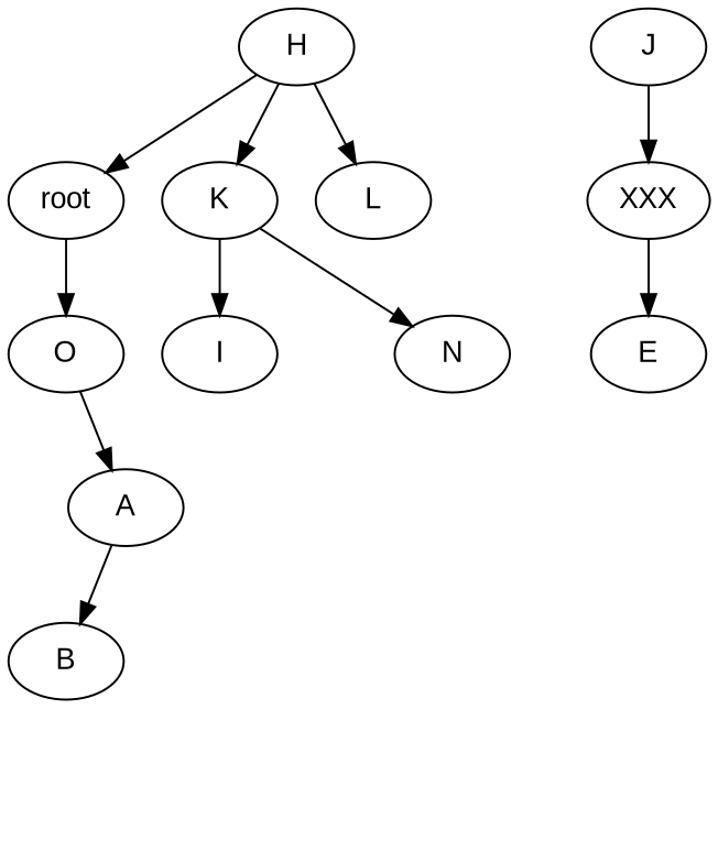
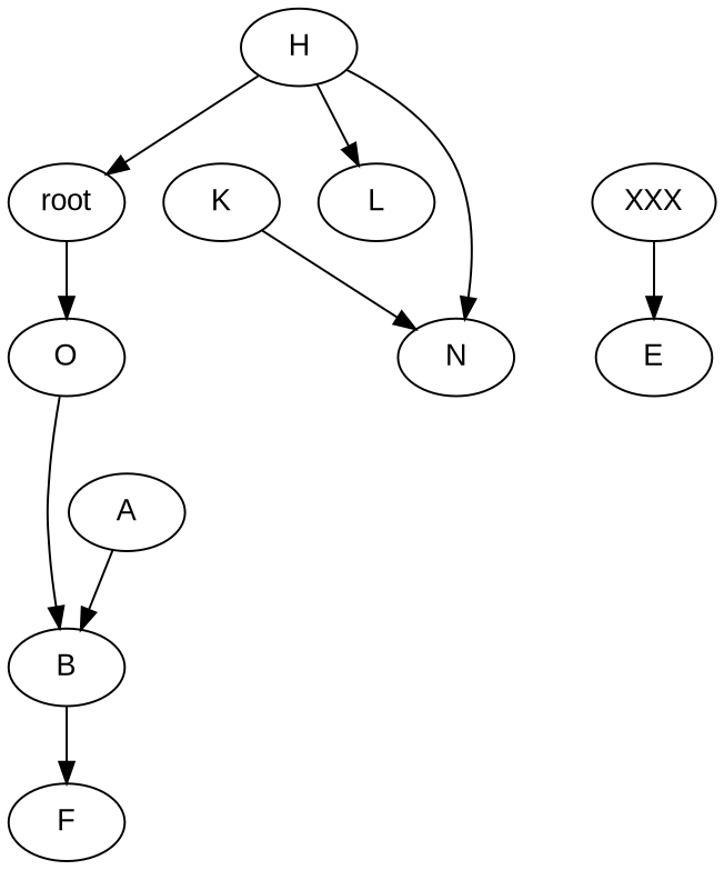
  digraph {
    fontname="Liberation Sans"
    node [fontname="Liberation Sans"]
    edge [fontname="Liberation Sans"]
    n1 [label=root]
    n2 [label=O]
    n3 [label=B]
    n4 [label=H]
    n5 [label=K]
    n6 [label=L]
-   n8 [label=J]
+   n7 [label=F]
    n9 [label=XXX]
    n10 [label=N]
-   n11 [label=I]
    n12 [label=A]
    n13 [label=E]
    n1 -> n2
-   n2 -> n12
+   n2 -> n3
+   n3 -> n7
    n4 -> n1
-   n4 -> n5
+   n4 -> n10
    n4 -> n6
    n5 -> n10
-   n5 -> n11
-   n8 -> n9
    n9 -> n13
    n12 -> n3
  }
